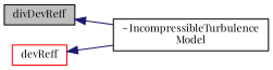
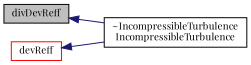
  digraph {
    fontname="Playfair Display"
    rankdir=LR
    node [color=black fontname="Playfair Display" fontsize=10 shape=record]
    edge [color=midnightblue dir=back fontname="Playfair Display" fontsize=10 labelfontname=Helvetica labelfontsize=10 style=solid]
    n1 [fillcolor=grey75 fontcolor=black height=0.2 label=divDevReff style=filled width=0.4]
-   n2 [height=0.2 label="~IncompressibleTurbulence\lModel" width=0.4]
+   n2 [height=0.2 label="~IncompressibleTurbulence\lIncompressibleTurbulence" width=0.4]
    n3 [color=red height=0.2 label=devReff width=0.4]
    n1 -> n2
    n3 -> n2
  }
